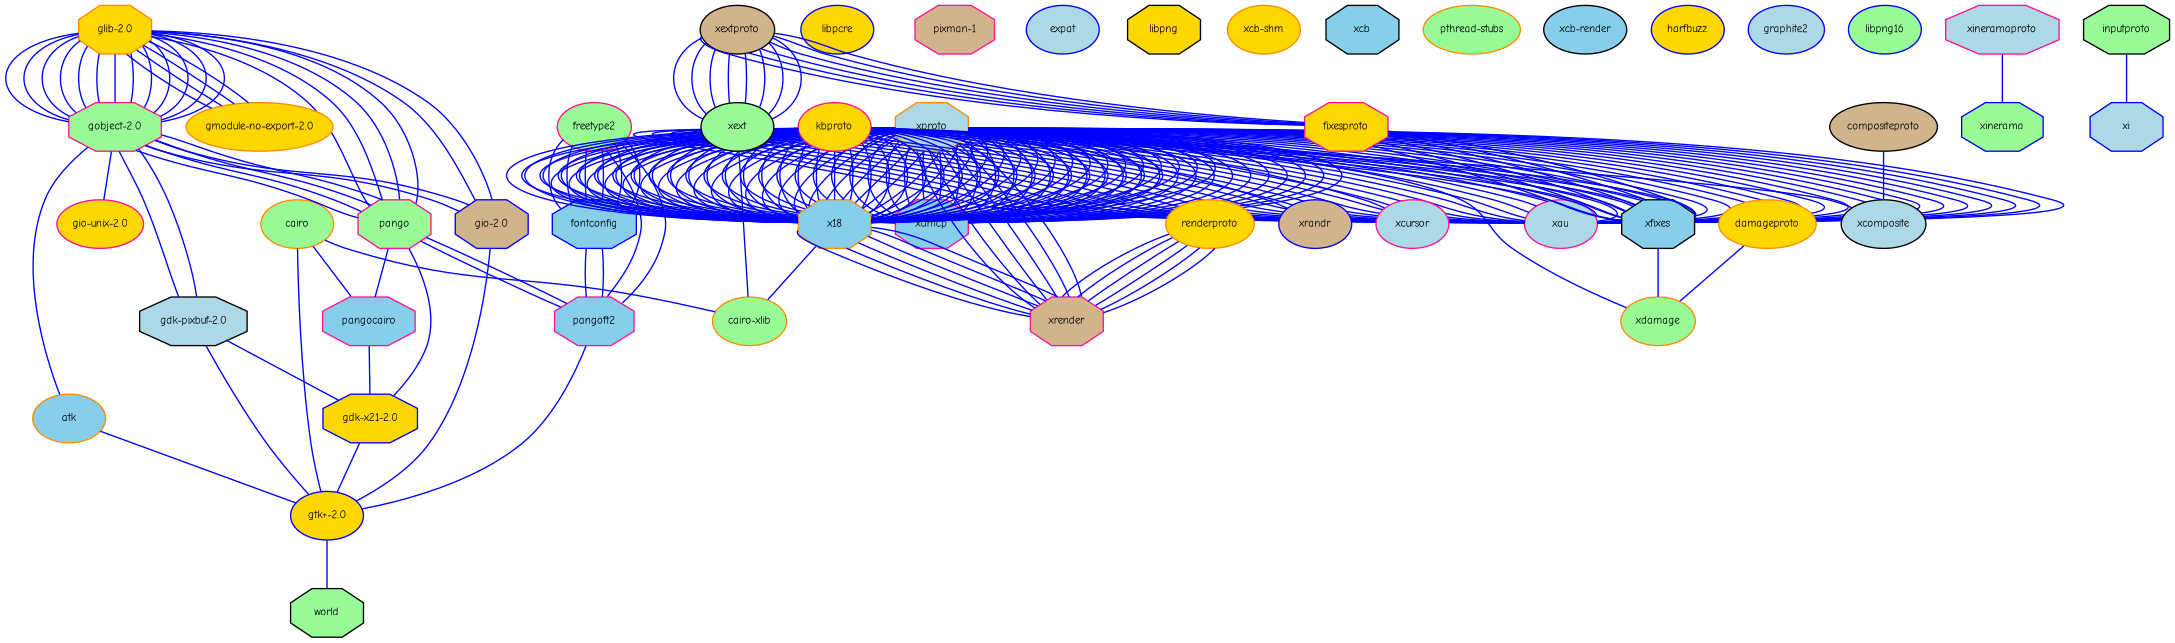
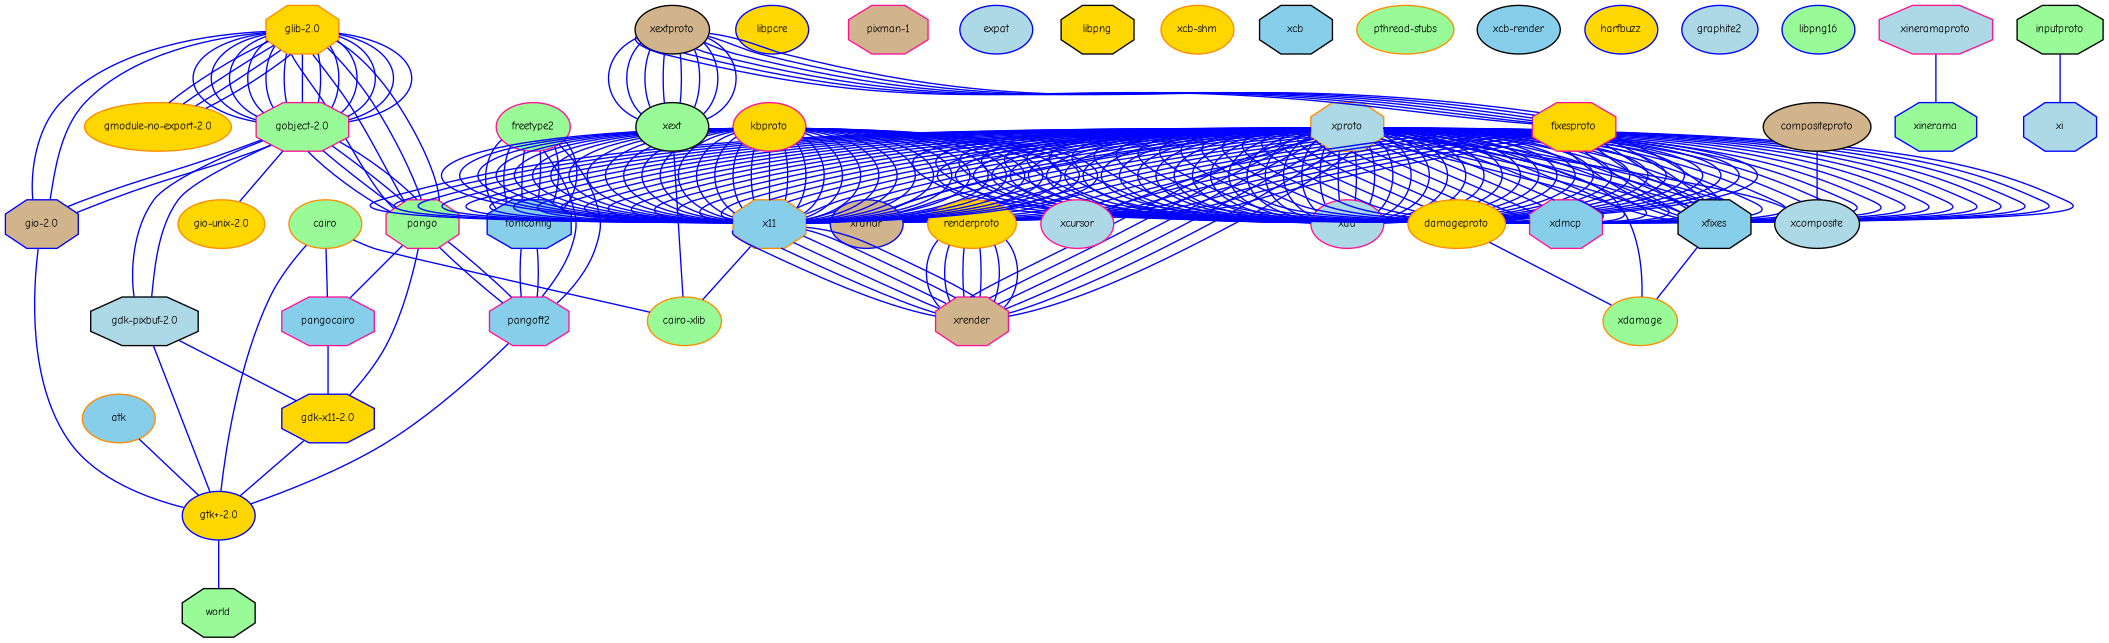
  graph {
    fontname="Comic Neue"
    node [color=darkorange fillcolor=gold fontname="Comic Neue" fontsize=8 shape=ellipse style=filled]
    edge [color=blue fontname="Comic Neue" fontsize=8]
    "gtk+-2.0" [color=blue]
    world [color=black fillcolor=palegreen shape=octagon]
-   "gdk-x11-2.0" [color=blue shape=octagon label="gdk-x21-2.0"]
+   "gdk-x11-2.0" [color=blue shape=octagon]
    atk [fillcolor=skyblue]
    cairo [fillcolor=palegreen]
    pangocairo [color=deeppink fillcolor=skyblue shape=octagon]
    "cairo-xlib" [fillcolor=palegreen]
    "gdk-pixbuf-2.0" [color=black fillcolor=lightblue shape=octagon]
    "gio-2.0" [color=blue fillcolor=tan shape=octagon]
-   "gio-unix-2.0" [color=deeppink]
+   "gio-unix-2.0"
    pangoft2 [color=deeppink fillcolor=skyblue shape=octagon]
    pango [color=deeppink fillcolor=palegreen shape=octagon]
    "glib-2.0" [shape=octagon]
    "gobject-2.0" [color=deeppink fillcolor=palegreen shape=octagon]
    "gmodule-no-export-2.0"
    libpcre [color=blue]
    "pixman-1" [color=deeppink fillcolor=tan shape=octagon]
    fontconfig [color=blue fillcolor=skyblue shape=octagon]
    freetype2 [color=deeppink fillcolor=palegreen]
    expat [color=blue fillcolor=lightblue]
    libpng [color=black shape=octagon]
    "xcb-shm"
    xcb [color=black fillcolor=skyblue shape=octagon]
    "pthread-stubs" [fillcolor=palegreen]
    xproto [fillcolor=lightblue shape=octagon]
    xau [color=deeppink fillcolor=lightblue]
    xdmcp [color=deeppink fillcolor=skyblue shape=octagon]
    xrender [color=deeppink fillcolor=tan shape=octagon]
-   x11 [fillcolor=skyblue shape=octagon label=x18]
+   x11 [fillcolor=skyblue shape=octagon]
    xfixes [color=black fillcolor=skyblue shape=octagon]
    xrandr [color=blue fillcolor=tan]
    xcursor [color=deeppink fillcolor=lightblue]
    xcomposite [color=black fillcolor=lightblue]
    xdamage [fillcolor=palegreen]
    "xcb-render" [color=black fillcolor=skyblue]
    renderproto
    kbproto [color=deeppink]
    xext [color=black fillcolor=palegreen]
    xextproto [color=black fillcolor=tan]
    fixesproto [color=deeppink shape=octagon]
    harfbuzz [color=blue]
    graphite2 [color=blue fillcolor=lightblue]
    libpng16 [color=blue fillcolor=palegreen]
    xineramaproto [color=deeppink fillcolor=lightblue shape=octagon]
    xinerama [color=blue fillcolor=palegreen shape=octagon]
    inputproto [color=black fillcolor=palegreen shape=octagon]
    xi [color=blue fillcolor=lightblue shape=octagon]
    compositeproto [color=black fillcolor=tan]
    damageproto
    "gtk+-2.0" -- world
    "gdk-x11-2.0" -- "gtk+-2.0"
    atk -- "gtk+-2.0"
    cairo -- "gtk+-2.0"
    cairo -- pangocairo
    cairo -- "cairo-xlib"
    pangocairo -- "gdk-x11-2.0"
    "gdk-pixbuf-2.0" -- "gtk+-2.0"
    "gdk-pixbuf-2.0" -- "gdk-x11-2.0"
    "gio-2.0" -- "gtk+-2.0"
    pangoft2 -- "gtk+-2.0"
    pango -- "gdk-x11-2.0"
    pango -- pangocairo
    pango -- pangoft2
    pango -- pangoft2
    "glib-2.0" -- "gio-2.0"
    "glib-2.0" -- "gio-2.0"
    "glib-2.0" -- pango
    "glib-2.0" -- pango
    "glib-2.0" -- pango
    "glib-2.0" -- pango
    "glib-2.0" -- "gobject-2.0"
    "glib-2.0" -- "gobject-2.0"
    "glib-2.0" -- "gobject-2.0"
    "glib-2.0" -- "gobject-2.0"
    "glib-2.0" -- "gobject-2.0"
    "glib-2.0" -- "gobject-2.0"
    "glib-2.0" -- "gobject-2.0"
    "glib-2.0" -- "gobject-2.0"
    "glib-2.0" -- "gobject-2.0"
    "glib-2.0" -- "gobject-2.0"
    "glib-2.0" -- "gobject-2.0"
    "glib-2.0" -- "gobject-2.0"
    "glib-2.0" -- "gobject-2.0"
    "glib-2.0" -- "gmodule-no-export-2.0"
    "glib-2.0" -- "gmodule-no-export-2.0"
    "glib-2.0" -- "gmodule-no-export-2.0"
    "glib-2.0" -- "gmodule-no-export-2.0"
-   "gobject-2.0" -- atk
    "gobject-2.0" -- "gdk-pixbuf-2.0"
    "gobject-2.0" -- "gdk-pixbuf-2.0"
    "gobject-2.0" -- "gio-2.0"
    "gobject-2.0" -- "gio-2.0"
    "gobject-2.0" -- "gio-unix-2.0"
    "gobject-2.0" -- pango
    "gobject-2.0" -- pango
    "gobject-2.0" -- pango
    "gobject-2.0" -- pango
    fontconfig -- pangoft2
    fontconfig -- pangoft2
    freetype2 -- pangoft2
    freetype2 -- pangoft2
    freetype2 -- fontconfig
    freetype2 -- fontconfig
    freetype2 -- fontconfig
    freetype2 -- fontconfig
    freetype2 -- fontconfig
    freetype2 -- fontconfig
    xproto -- xau
    xproto -- xau
    xproto -- xau
    xproto -- xau
    xproto -- xau
    xproto -- xau
    xproto -- xau
    xproto -- xau
    xproto -- xau
    xproto -- xau
    xproto -- xau
    xproto -- xau
    xproto -- xau
    xproto -- xau
    xproto -- xau
    xproto -- xau
    xproto -- xau
    xproto -- xau
    xproto -- xau
    xproto -- xau
    xproto -- xau
    xproto -- xau
    xproto -- xau
    xproto -- xau
    xproto -- xau
    xproto -- xau
    xproto -- xau
    xproto -- xau
    xproto -- xau
    xproto -- xau
    xproto -- xau
    xproto -- xau
    xproto -- xau
    xproto -- xau
    xproto -- xau
    xproto -- xau
    xproto -- xau
    xproto -- xau
    xproto -- xau
    xproto -- xau
    xproto -- xau
    xproto -- xau
    xproto -- xau
    xproto -- xau
    xproto -- xau
    xproto -- xau
    xproto -- xdmcp
    xproto -- xdmcp
    xproto -- xdmcp
    xproto -- xdmcp
    xproto -- xdmcp
    xproto -- xdmcp
    xproto -- xdmcp
    xproto -- xdmcp
    xproto -- xdmcp
    xproto -- xdmcp
    xproto -- xdmcp
    xproto -- xdmcp
    xproto -- xdmcp
    xproto -- xdmcp
    xproto -- xdmcp
    xproto -- xdmcp
    xproto -- xdmcp
    xproto -- xdmcp
    xproto -- xdmcp
    xproto -- xdmcp
    xproto -- xdmcp
    xproto -- xdmcp
    xproto -- xdmcp
    xproto -- xdmcp
    xproto -- xdmcp
    xproto -- xdmcp
    xproto -- xdmcp
    xproto -- xdmcp
    xproto -- xdmcp
    xproto -- xdmcp
    xproto -- xdmcp
    xproto -- xdmcp
    xproto -- xdmcp
    xproto -- xdmcp
    xproto -- xdmcp
    xproto -- xdmcp
    xproto -- xdmcp
    xproto -- xdmcp
    xproto -- xdmcp
    xproto -- xdmcp
    xproto -- xdmcp
    xproto -- xdmcp
    xproto -- xdmcp
    xproto -- xdmcp
    xproto -- xdmcp
    xproto -- xdmcp
    xproto -- xrender
    xproto -- xrender
    xproto -- xrender
    xproto -- xrender
    xproto -- xrender
    xproto -- xrender
    xproto -- x11
    xproto -- x11
    xproto -- x11
    xproto -- x11
    xproto -- x11
    xproto -- x11
    xproto -- x11
    xproto -- x11
    xproto -- x11
    xproto -- x11
    xproto -- x11
    xproto -- x11
    xproto -- x11
    xproto -- x11
    xproto -- x11
    xproto -- x11
    xproto -- x11
    xproto -- x11
    xproto -- x11
    xproto -- x11
    xproto -- x11
    xproto -- x11
    xproto -- x11
    xproto -- x11
    xproto -- x11
    xproto -- x11
    xproto -- x11
    xproto -- x11
    xproto -- x11
    xproto -- x11
    xproto -- x11
    xproto -- x11
    xproto -- x11
    xproto -- x11
    xproto -- x11
    xproto -- x11
    xproto -- x11
    xproto -- xfixes
    xproto -- xfixes
    xproto -- xfixes
    xproto -- xfixes
    xproto -- xfixes
    xproto -- xfixes
    xproto -- xrandr
    xproto -- xcursor
    xproto -- xcomposite
    xproto -- xdamage
    x11 -- "cairo-xlib"
    x11 -- xrender
    x11 -- xrender
    x11 -- xrender
    x11 -- xrender
    x11 -- xrender
    x11 -- xrender
    xfixes -- xdamage
    renderproto -- xrender
    renderproto -- xrender
    renderproto -- xrender
    renderproto -- xrender
    renderproto -- xrender
    renderproto -- xrender
    kbproto -- x11
    kbproto -- x11
    kbproto -- x11
    kbproto -- x11
    kbproto -- x11
    kbproto -- x11
    kbproto -- x11
    kbproto -- x11
    kbproto -- x11
    kbproto -- x11
    kbproto -- x11
    kbproto -- x11
    kbproto -- x11
    kbproto -- x11
    kbproto -- x11
    kbproto -- x11
    kbproto -- x11
    kbproto -- x11
    kbproto -- x11
    kbproto -- x11
    kbproto -- x11
    kbproto -- x11
    kbproto -- x11
    kbproto -- x11
    kbproto -- x11
    kbproto -- x11
    kbproto -- x11
    kbproto -- x11
    kbproto -- x11
    kbproto -- x11
    kbproto -- x11
    kbproto -- x11
    kbproto -- x11
    kbproto -- x11
    kbproto -- x11
    kbproto -- x11
    kbproto -- x11
    xext -- "cairo-xlib"
    xextproto -- xext
    xextproto -- xext
    xextproto -- xext
    xextproto -- xext
    xextproto -- xext
    xextproto -- xext
    xextproto -- xext
    xextproto -- xext
    xextproto -- fixesproto
    xextproto -- fixesproto
    xextproto -- fixesproto
    xextproto -- fixesproto
    xextproto -- fixesproto
    xextproto -- fixesproto
    fixesproto -- xfixes
    fixesproto -- xfixes
    fixesproto -- xfixes
    fixesproto -- xfixes
    fixesproto -- xfixes
    fixesproto -- xfixes
    xineramaproto -- xinerama
    inputproto -- xi
    compositeproto -- xcomposite
    damageproto -- xdamage
  }
